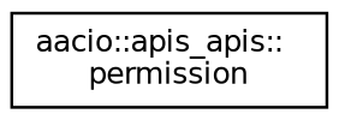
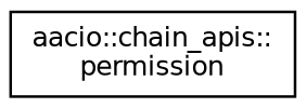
  digraph {
    rankdir=LR
-   n1 [color=black fillcolor=white fontname=Helvetica fontsize=10 height=0.2 label="aacio::apis_apis::\lpermission" shape=record style=filled width=0.4]
+   n1 [color=black fillcolor=white fontname=Helvetica fontsize=10 height=0.2 label="aacio::chain_apis::\lpermission" shape=record style=filled width=0.4]
  }
